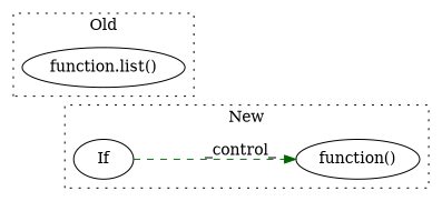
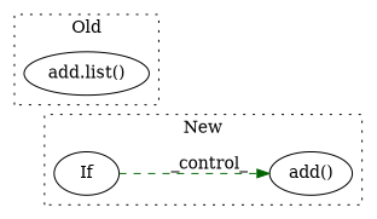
  digraph {
    rankdir=LR
    node [a=75 shape=ellipse]
-   n1 [l="17,1" label="function()" s="14034,14074"]
+   n1 [l="17,1" label="add()" s="14034,14074"]
    n2 [a=96 l=3 label=If s=13868]
-   n3 [l="5,1" label="function.list()" s="13091,13120"]
+   n3 [l="5,1" label="add.list()" s="13091,13120"]
    subgraph cluster_1 {
      label=New
      style=dotted
      n1
      n2
    }
    subgraph cluster_2 {
      label=Old
      style=dotted
      n3
    }
    n2 -> n1 [label=_control_ color=darkgreen style=dashed]
  }
